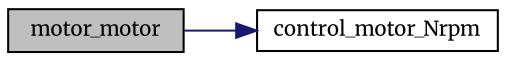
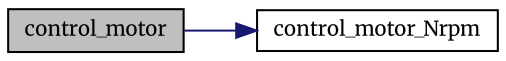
  digraph {
    rankdir=LR
    fontname=Merriweather
    node [color=black fontname=Merriweather fontsize=10 shape=record style=filled]
-   n1 [fillcolor=grey75 fontcolor=black height=0.2 label=motor_motor width=0.4]
+   n1 [fillcolor=grey75 fontcolor=black height=0.2 label=control_motor width=0.4]
    n2 [fillcolor=white height=0.2 label=control_motor_Nrpm width=0.4]
    n1 -> n2 [color=midnightblue fontname=Merriweather fontsize=10 labelfontname=Helvetica labelfontsize=10 style=solid]
  }
